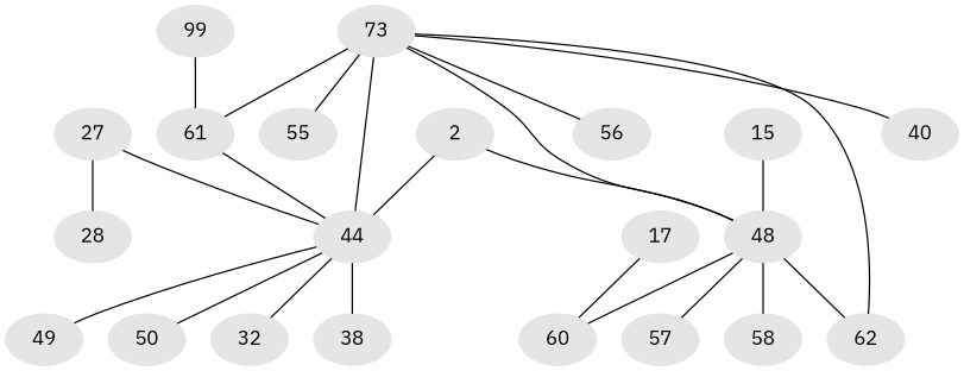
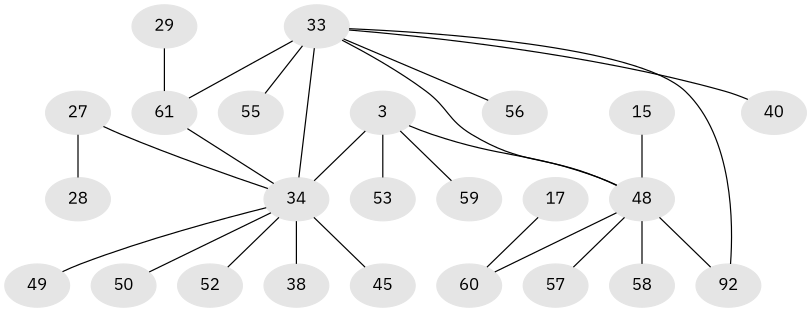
  graph {
    fontname="IBM Plex Sans"
    node [color=gray90 fontname="IBM Plex Sans" style=filled]
    edge [fontname="IBM Plex Sans"]
-   3 [super="+1" label=2]
-   34 [super="+23+30+12+2+6" label=44]
+   3 [super="+1"]
+   34 [super="+23+30+12+2+6"]
    48 [super="+47"]
+   53 [super="+36"]
+   59 [super="+37+51"]
    38
+   45
    49 [super="+43"]
    50 [super="+42"]
-   52 [label=32]
-   62
+   52
+   62 [label=92]
    57 [super="+54"]
    58
    60 [super="+19+31"]
    15
    56 [super="+9"]
    17
    27
    28
-   33 [super="+10+24" label=73]
+   33 [super="+10+24"]
    40
    55
    61
-   29 [label=99]
+   29
    3 -- 34 [weight=3]
    3 -- 48 [weight=2]
+   3 -- 53
+   3 -- 59
    34 -- 38
+   34 -- 45
    34 -- 49
    34 -- 50
    34 -- 52
    48 -- 62 [weight=3]
    48 -- 57
    48 -- 58
    48 -- 60
    15 -- 48 [weight=2]
    17 -- 60
    27 -- 34
    27 -- 28
    33 -- 34 [weight=5]
    33 -- 48
    33 -- 62
    33 -- 56 [weight=2]
    33 -- 40
    33 -- 55
    33 -- 61
    61 -- 34
    29 -- 61
  }
